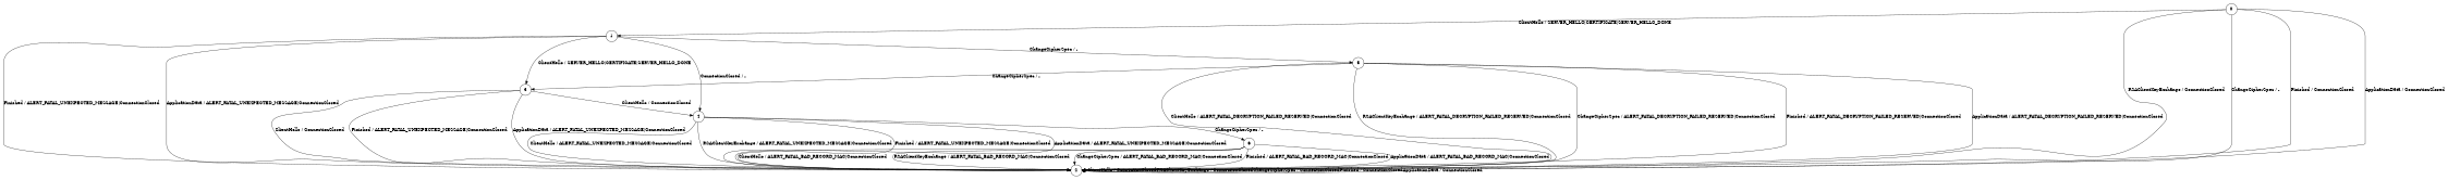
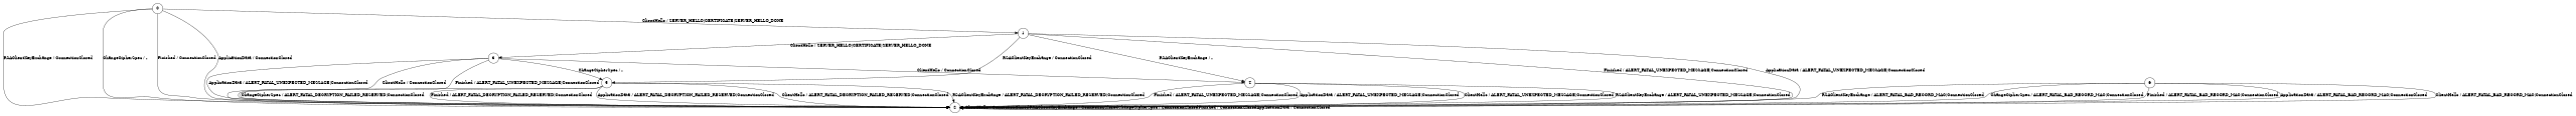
  digraph {
    node [shape=circle]
    n1 [label=0]
    n2 [label=1]
    n3 [label=2]
    n4 [label=3]
    n5 [label=4]
    n6 [label=5]
    n7 [label=6]
    n1 -> n2 [label="ClientHello / SERVER_HELLO|CERTIFICATE|SERVER_HELLO_DONE"]
    n1 -> n3 [label="RSAClientKeyExchange / ConnectionClosed"]
    n1 -> n3 [label="ChangeCipherSpec / -"]
    n1 -> n3 [label="Finished / ConnectionClosed"]
    n1 -> n3 [label="ApplicationData / ConnectionClosed"]
    n2 -> n3 [label="Finished / ALERT_FATAL_UNEXPECTED_MESSAGE|ConnectionClosed"]
    n2 -> n3 [label="ApplicationData / ALERT_FATAL_UNEXPECTED_MESSAGE|ConnectionClosed"]
    n2 -> n4 [label="ClientHello / SERVER_HELLO|CERTIFICATE|SERVER_HELLO_DONE"]
-   n2 -> n5 [label="ConnectionClosed / -"]
-   n2 -> n6 [label="ChangeCipherSpec / -"]
+   n2 -> n5 [label="RSAClientKeyExchange / -"]
+   n2 -> n6 [label="RSAClientKeyExchange / ConnectionClosed"]
    n3 -> n3 [label="ClientHello / ConnectionClosed"]
    n3 -> n3 [label="RSAClientKeyExchange / ConnectionClosed"]
    n3 -> n3 [label="ChangeCipherSpec / ConnectionClosed"]
    n3 -> n3 [label="Finished / ConnectionClosed"]
    n3 -> n3 [label="ApplicationData / ConnectionClosed"]
    n4 -> n3 [label="ClientHello / ConnectionClosed"]
    n4 -> n3 [label="Finished / ALERT_FATAL_UNEXPECTED_MESSAGE|ConnectionClosed"]
    n4 -> n3 [label="ApplicationData / ALERT_FATAL_UNEXPECTED_MESSAGE|ConnectionClosed"]
    n4 -> n5 [label="ClientHello / ConnectionClosed"]
-   n6 -> n4 [label="ChangeCipherSpec / -"]
+   n4 -> n6 [label="ChangeCipherSpec / -"]
    n5 -> n3 [label="ClientHello / ALERT_FATAL_UNEXPECTED_MESSAGE|ConnectionClosed"]
    n5 -> n3 [label="RSAClientKeyExchange / ALERT_FATAL_UNEXPECTED_MESSAGE|ConnectionClosed"]
    n5 -> n3 [label="Finished / ALERT_FATAL_UNEXPECTED_MESSAGE|ConnectionClosed"]
    n5 -> n3 [label="ApplicationData / ALERT_FATAL_UNEXPECTED_MESSAGE|ConnectionClosed"]
-   n5 -> n7 [label="ChangeCipherSpec / -"]
    n6 -> n3 [label="ClientHello / ALERT_FATAL_DECRYPTION_FAILED_RESERVED|ConnectionClosed"]
    n6 -> n3 [label="RSAClientKeyExchange / ALERT_FATAL_DECRYPTION_FAILED_RESERVED|ConnectionClosed"]
    n6 -> n3 [label="ChangeCipherSpec / ALERT_FATAL_DECRYPTION_FAILED_RESERVED|ConnectionClosed"]
    n6 -> n3 [label="Finished / ALERT_FATAL_DECRYPTION_FAILED_RESERVED|ConnectionClosed"]
    n6 -> n3 [label="ApplicationData / ALERT_FATAL_DECRYPTION_FAILED_RESERVED|ConnectionClosed"]
    n7 -> n3 [label="ClientHello / ALERT_FATAL_BAD_RECORD_MAC|ConnectionClosed"]
    n7 -> n3 [label="RSAClientKeyExchange / ALERT_FATAL_BAD_RECORD_MAC|ConnectionClosed"]
    n7 -> n3 [label="ChangeCipherSpec / ALERT_FATAL_BAD_RECORD_MAC|ConnectionClosed"]
    n7 -> n3 [label="Finished / ALERT_FATAL_BAD_RECORD_MAC|ConnectionClosed"]
    n7 -> n3 [label="ApplicationData / ALERT_FATAL_BAD_RECORD_MAC|ConnectionClosed"]
  }
